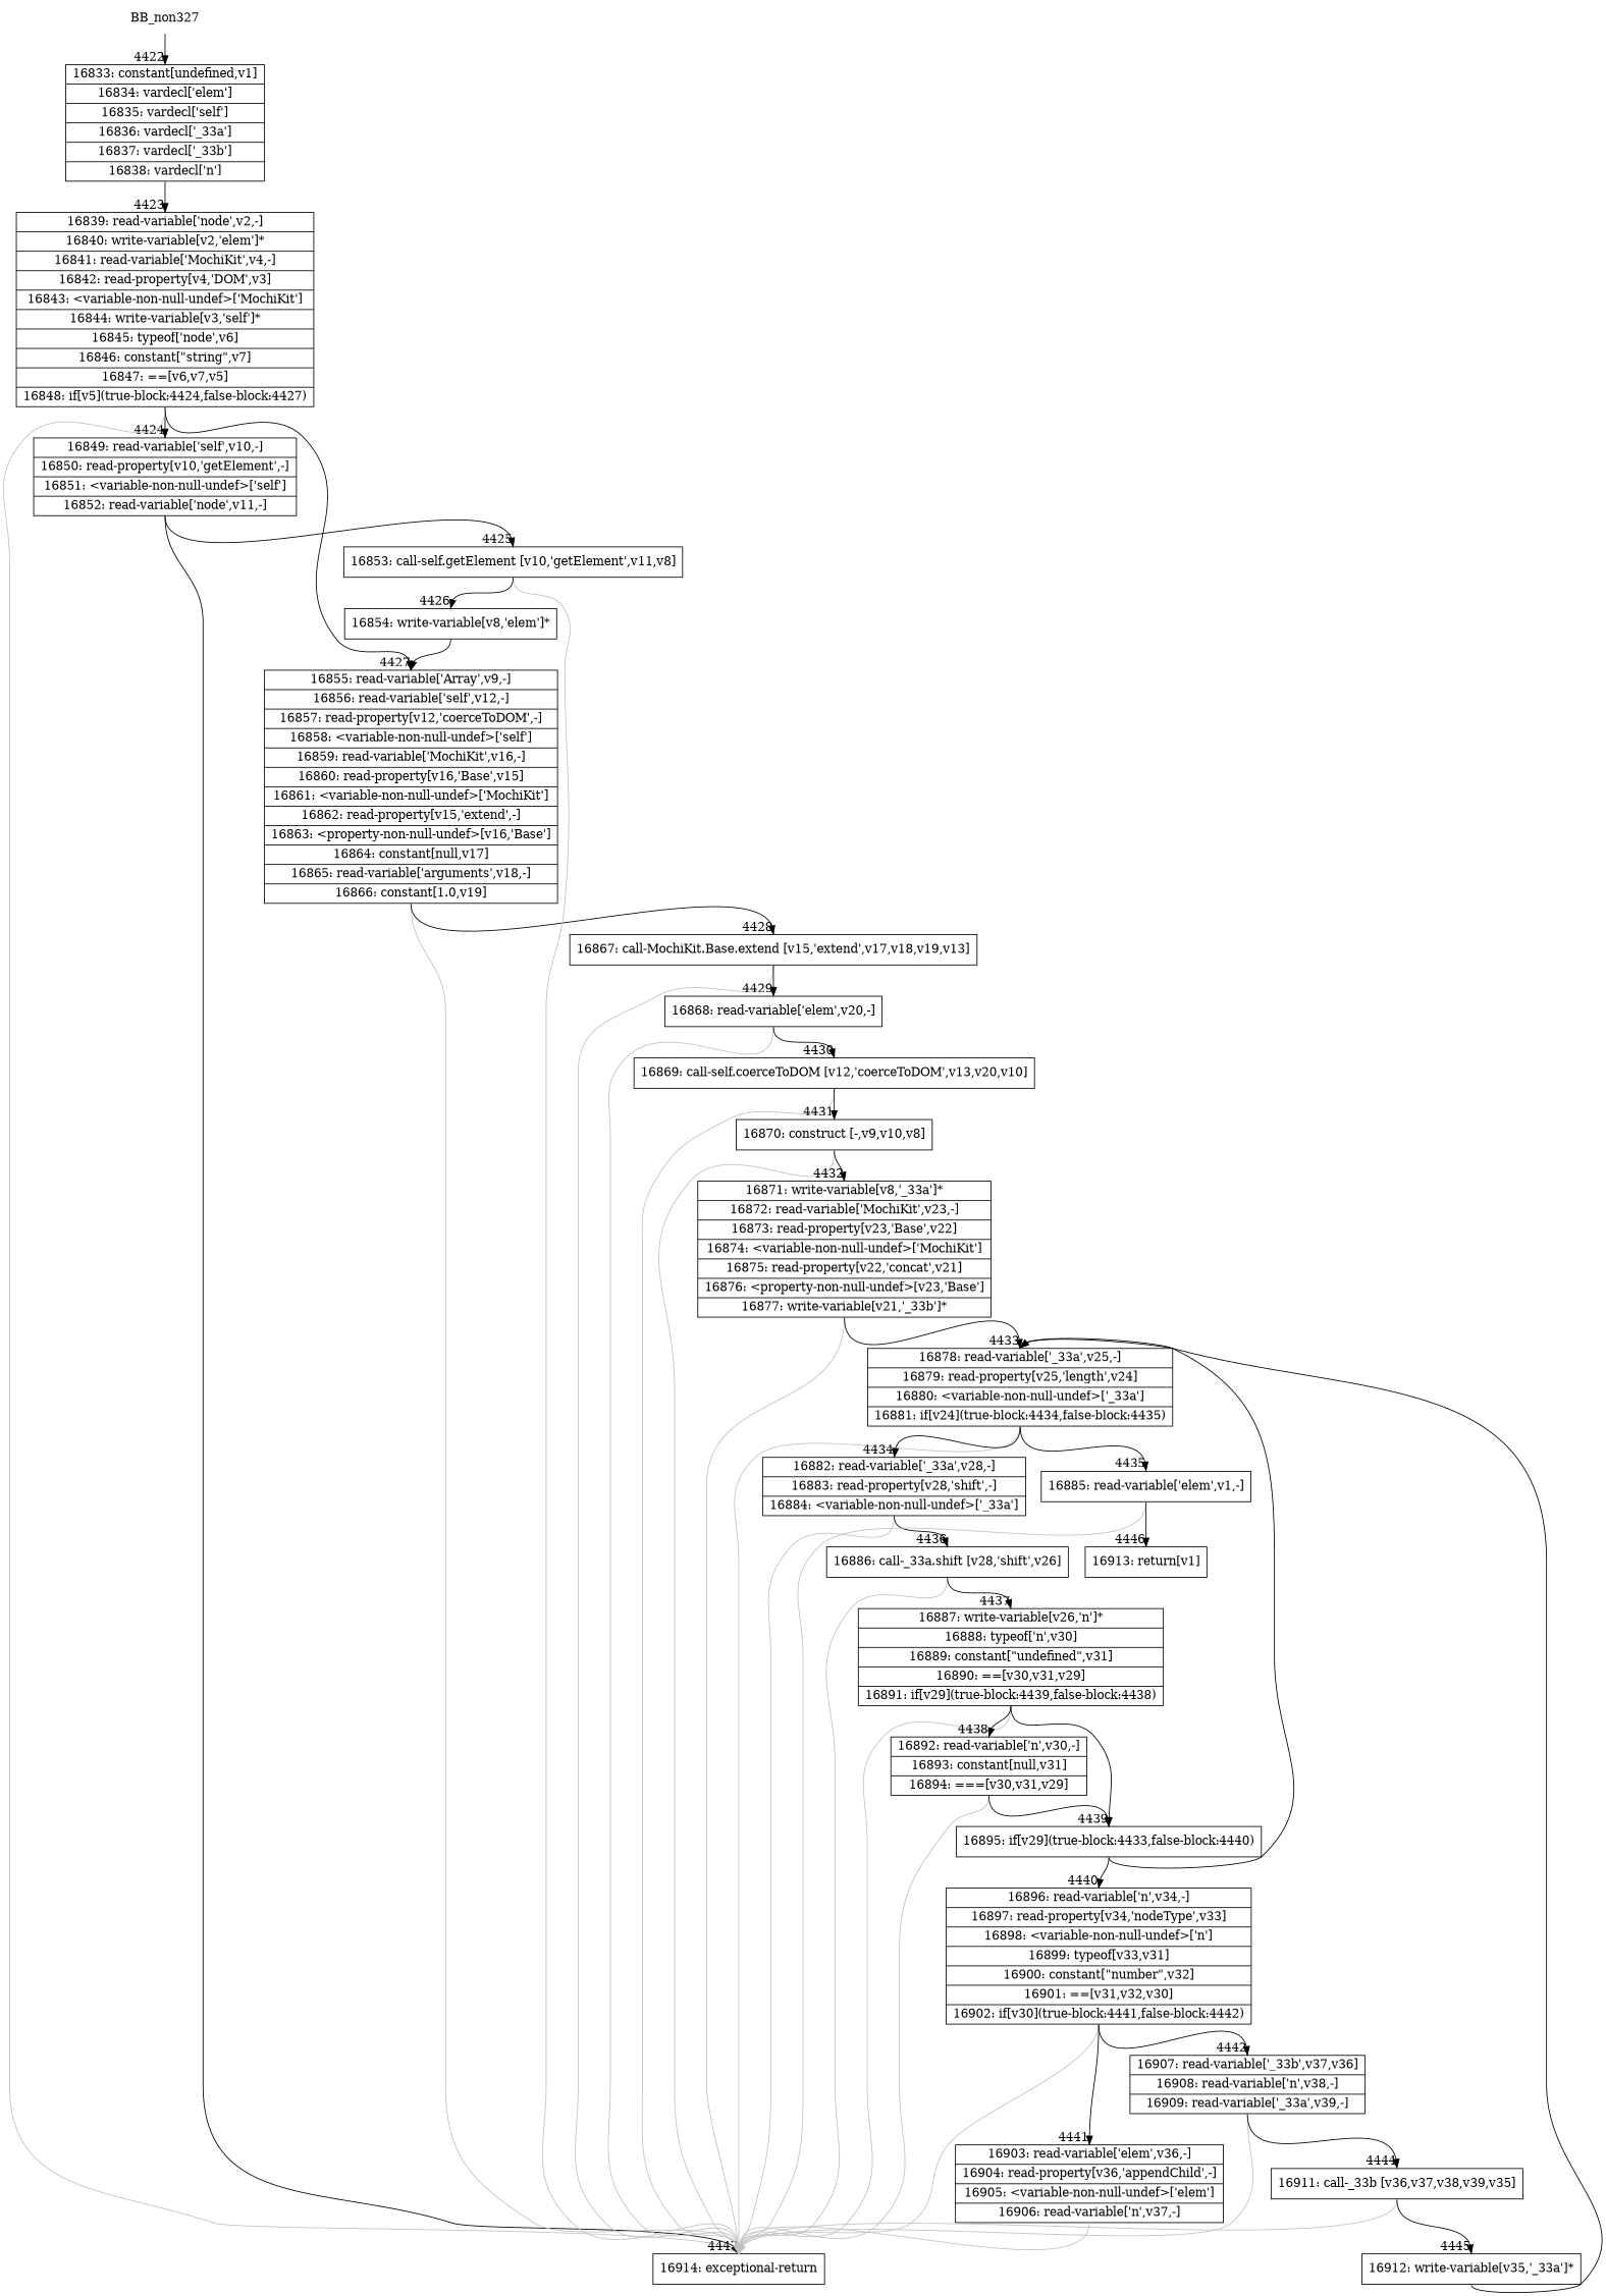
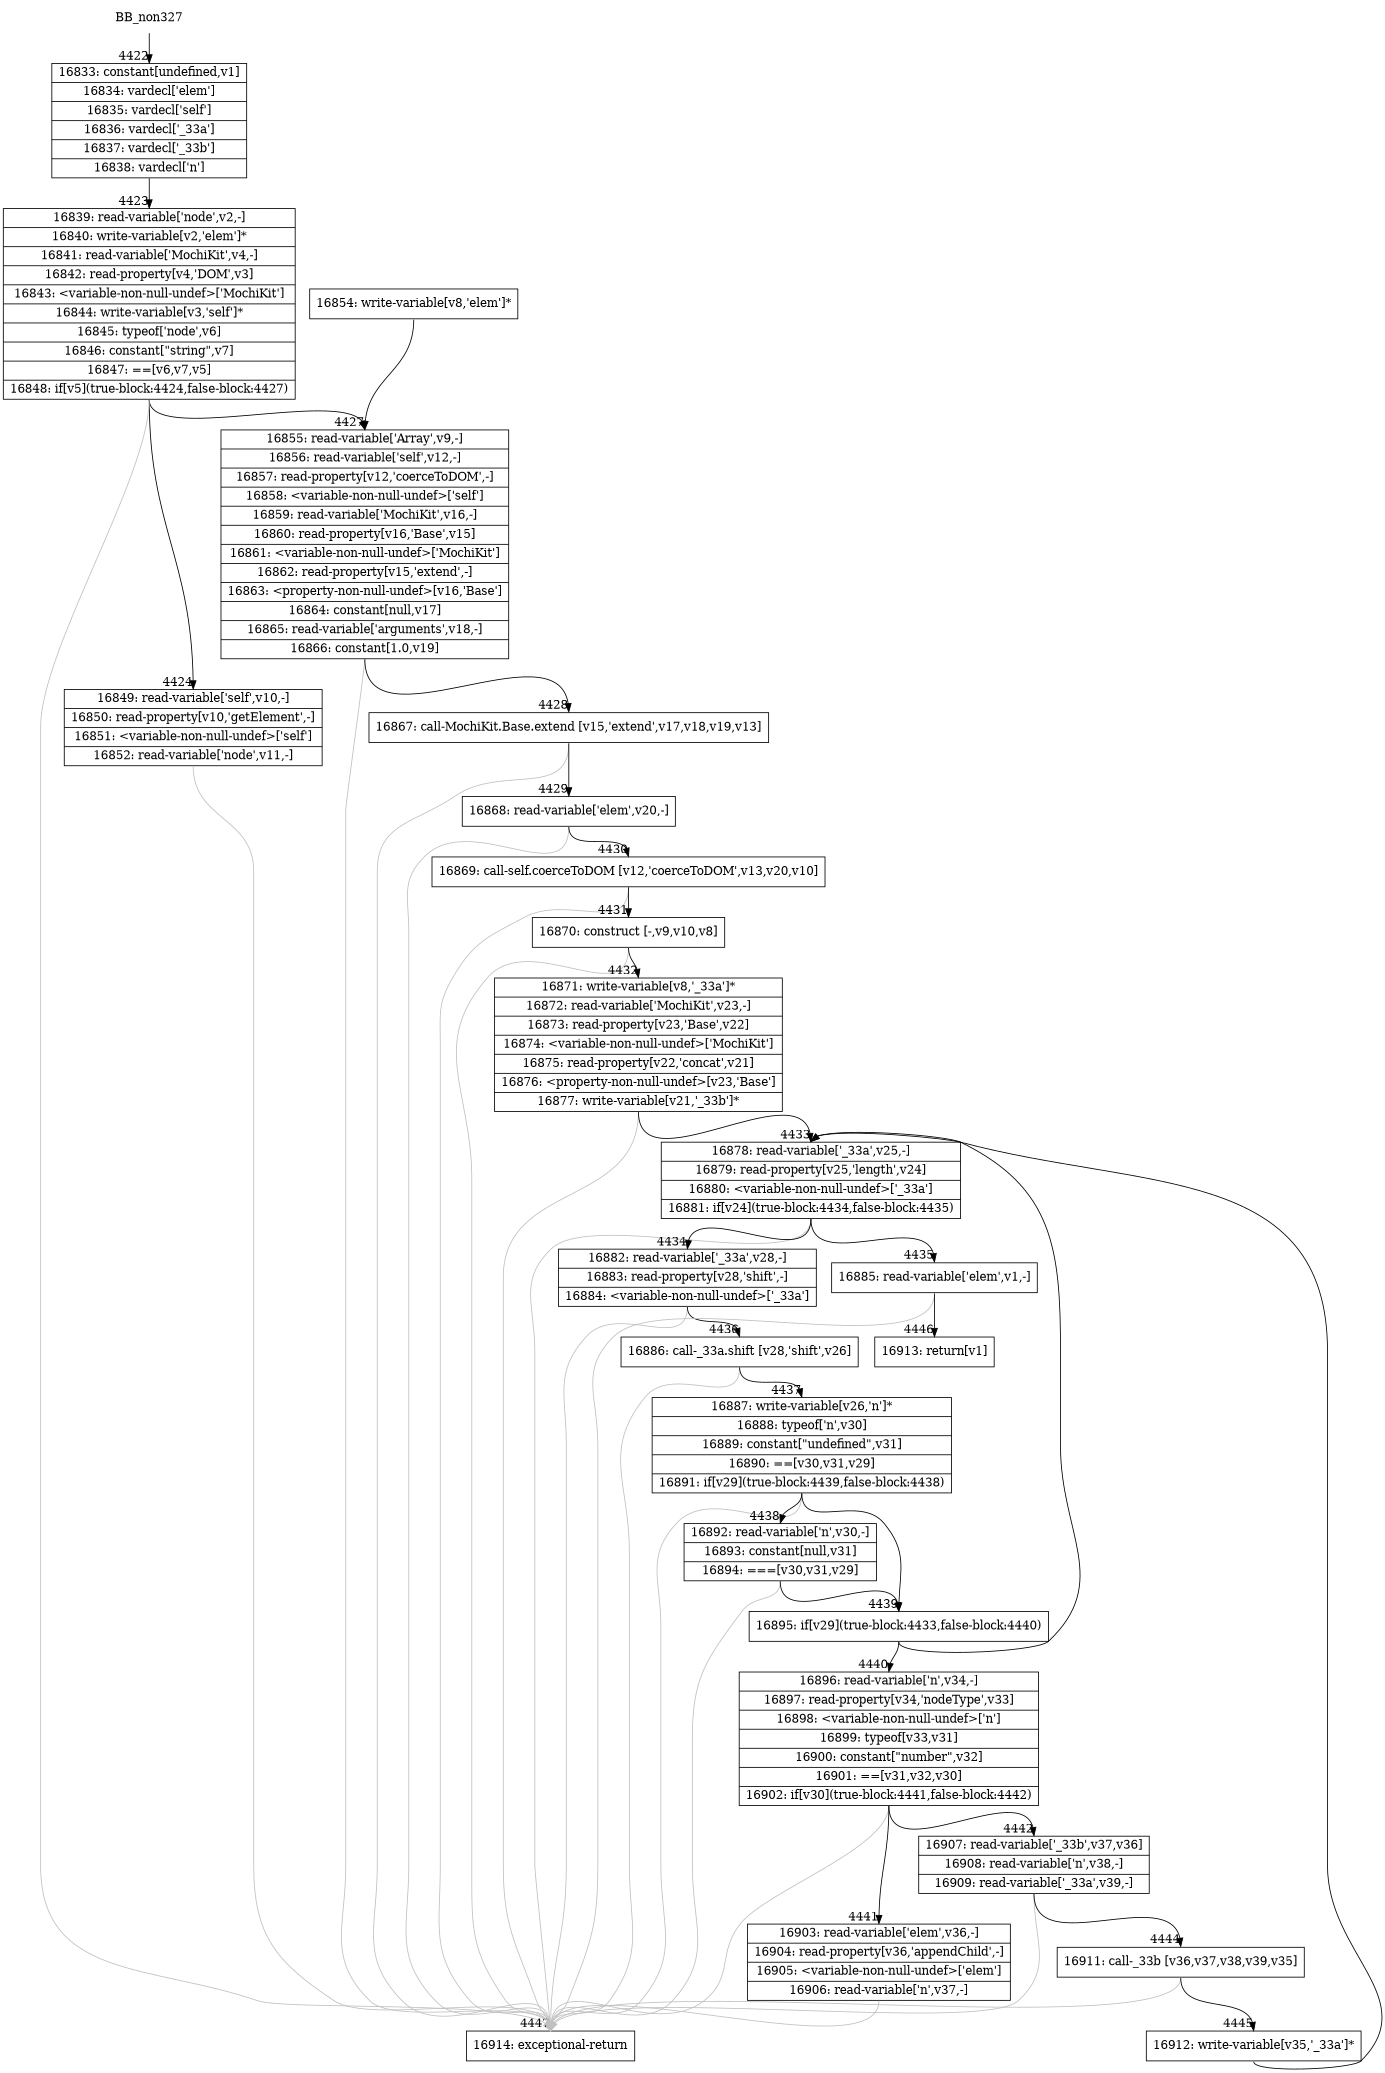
  digraph {
    rankdir=TD
    node [shape=record]
    edge [headport=n tailport=s]
    n1 [label=BB_non327 shape=none]
    n2 [label="{16833: constant[undefined,v1]|16834: vardecl['elem']|16835: vardecl['self']|16836: vardecl['_33a']|16837: vardecl['_33b']|16838: vardecl['n']}"]
    n3 [label="{16839: read-variable['node',v2,-]|16840: write-variable[v2,'elem']*|16841: read-variable['MochiKit',v4,-]|16842: read-property[v4,'DOM',v3]|16843: \<variable-non-null-undef\>['MochiKit']|16844: write-variable[v3,'self']*|16845: typeof['node',v6]|16846: constant[\"string\",v7]|16847: ==[v6,v7,v5]|16848: if[v5](true-block:4424,false-block:4427)}"]
    n4 [label="{16849: read-variable['self',v10,-]|16850: read-property[v10,'getElement',-]|16851: \<variable-non-null-undef\>['self']|16852: read-variable['node',v11,-]}"]
    n5 [label="{16855: read-variable['Array',v9,-]|16856: read-variable['self',v12,-]|16857: read-property[v12,'coerceToDOM',-]|16858: \<variable-non-null-undef\>['self']|16859: read-variable['MochiKit',v16,-]|16860: read-property[v16,'Base',v15]|16861: \<variable-non-null-undef\>['MochiKit']|16862: read-property[v15,'extend',-]|16863: \<property-non-null-undef\>[v16,'Base']|16864: constant[null,v17]|16865: read-variable['arguments',v18,-]|16866: constant[1.0,v19]}"]
    n6 [label="{16914: exceptional-return}"]
-   n7 [label="{16853: call-self.getElement [v10,'getElement',v11,v8]}"]
    n8 [label="{16867: call-MochiKit.Base.extend [v15,'extend',v17,v18,v19,v13]}"]
    n9 [label="{16854: write-variable[v8,'elem']*}"]
    n10 [label="{16868: read-variable['elem',v20,-]}"]
    n11 [label="{16869: call-self.coerceToDOM [v12,'coerceToDOM',v13,v20,v10]}"]
    n12 [label="{16870: construct [-,v9,v10,v8]}"]
    n13 [label="{16871: write-variable[v8,'_33a']*|16872: read-variable['MochiKit',v23,-]|16873: read-property[v23,'Base',v22]|16874: \<variable-non-null-undef\>['MochiKit']|16875: read-property[v22,'concat',v21]|16876: \<property-non-null-undef\>[v23,'Base']|16877: write-variable[v21,'_33b']*}"]
    n14 [label="{16878: read-variable['_33a',v25,-]|16879: read-property[v25,'length',v24]|16880: \<variable-non-null-undef\>['_33a']|16881: if[v24](true-block:4434,false-block:4435)}"]
    n15 [label="{16882: read-variable['_33a',v28,-]|16883: read-property[v28,'shift',-]|16884: \<variable-non-null-undef\>['_33a']}"]
    n16 [label="{16885: read-variable['elem',v1,-]}"]
    n17 [label="{16886: call-_33a.shift [v28,'shift',v26]}"]
    n18 [label="{16913: return[v1]}"]
    n19 [label="{16887: write-variable[v26,'n']*|16888: typeof['n',v30]|16889: constant[\"undefined\",v31]|16890: ==[v30,v31,v29]|16891: if[v29](true-block:4439,false-block:4438)}"]
    n20 [label="{16895: if[v29](true-block:4433,false-block:4440)}"]
    n21 [label="{16892: read-variable['n',v30,-]|16893: constant[null,v31]|16894: ===[v30,v31,v29]}"]
    n22 [label="{16896: read-variable['n',v34,-]|16897: read-property[v34,'nodeType',v33]|16898: \<variable-non-null-undef\>['n']|16899: typeof[v33,v31]|16900: constant[\"number\",v32]|16901: ==[v31,v32,v30]|16902: if[v30](true-block:4441,false-block:4442)}"]
    n23 [label="{16903: read-variable['elem',v36,-]|16904: read-property[v36,'appendChild',-]|16905: \<variable-non-null-undef\>['elem']|16906: read-variable['n',v37,-]}"]
    n24 [label="{16907: read-variable['_33b',v37,v36]|16908: read-variable['n',v38,-]|16909: read-variable['_33a',v39,-]}"]
    n25 [label="{16911: call-_33b [v36,v37,v38,v39,v35]}"]
    n26 [label="{16912: write-variable[v35,'_33a']*}"]
    n1 -> n2 [headlabel="    4422"]
    n2 -> n3 [headlabel="      4423"]
    n3 -> n4 [headlabel="      4424"]
    n3 -> n5 [headlabel="      4427"]
    n3 -> n6 [color=gray headlabel="      4447"]
-   n4 -> n6 [color=black]
-   n4 -> n7 [headlabel="      4425"]
+   n4 -> n6 [color=gray]
    n5 -> n6 [color=gray]
    n5 -> n8 [headlabel="      4428"]
-   n7 -> n6 [color=gray]
-   n7 -> n9 [headlabel="      4426"]
    n8 -> n6 [color=gray]
    n8 -> n10 [headlabel="      4429"]
    n9 -> n5
    n10 -> n6 [color=gray]
    n10 -> n11 [headlabel="      4430"]
    n11 -> n6 [color=gray]
    n11 -> n12 [headlabel="      4431"]
    n12 -> n6 [color=gray]
    n12 -> n13 [headlabel="      4432"]
    n13 -> n6 [color=gray]
    n13 -> n14 [headlabel="      4433"]
    n14 -> n6 [color=gray]
    n14 -> n15 [headlabel="      4434"]
    n14 -> n16 [headlabel="      4435"]
    n15 -> n6 [color=gray]
    n15 -> n17 [headlabel="      4436"]
    n16 -> n6 [color=gray]
    n16 -> n18 [headlabel="      4446"]
    n17 -> n6 [color=gray]
    n17 -> n19 [headlabel="      4437"]
    n19 -> n6 [color=gray]
    n19 -> n20 [headlabel="      4439"]
    n19 -> n21 [headlabel="      4438"]
    n20 -> n14
    n20 -> n22 [headlabel="      4440"]
    n21 -> n6 [color=gray]
    n21 -> n20
    n22 -> n6 [color=gray]
    n22 -> n23 [headlabel="      4441"]
    n22 -> n24 [headlabel="      4442"]
    n23 -> n6 [color=gray]
    n24 -> n6 [color=gray]
    n24 -> n25 [headlabel="      4444"]
    n25 -> n6 [color=gray]
    n25 -> n26 [headlabel="      4445"]
    n26 -> n14
  }
